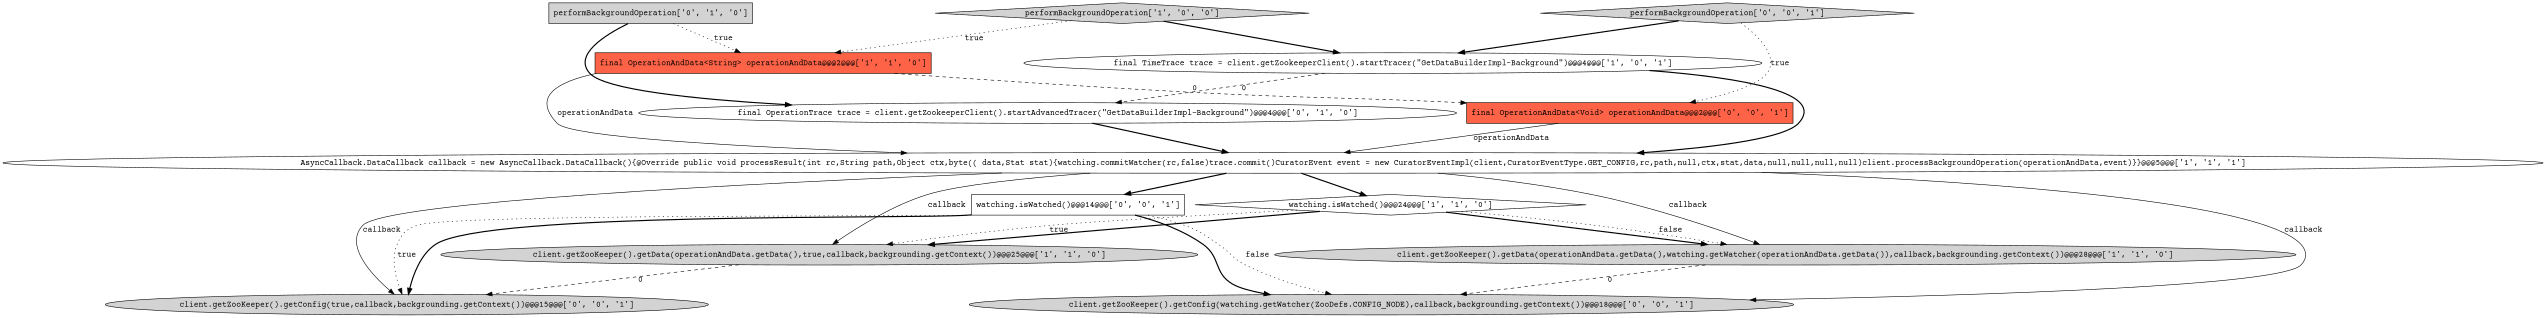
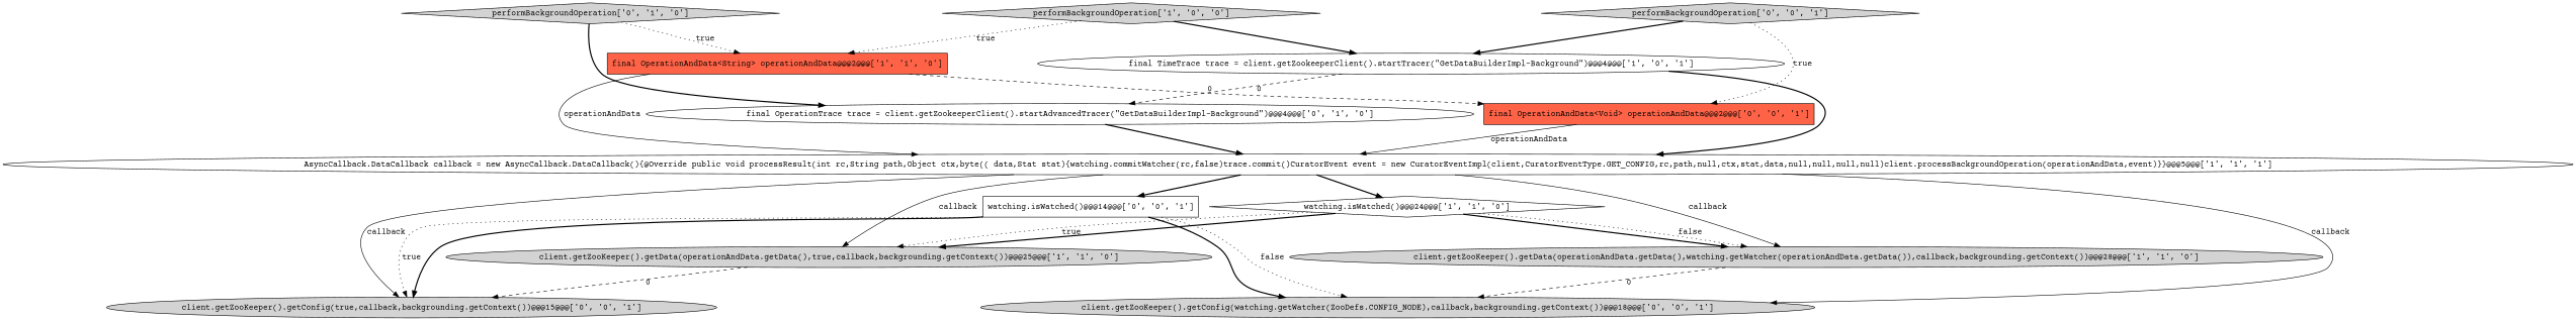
  digraph {
    fontname="Courier Prime"
    node [fillcolor=lightgray fontname="Courier Prime" shape=ellipse style=filled]
    edge [fontname="Courier Prime" style=bold]
    n1 [fillcolor=white label="watching.isWatched()@@@14@@@['0', '0', '1']" shape=box]
    n2 [label="client.getZooKeeper().getConfig(true,callback,backgrounding.getContext())@@@15@@@['0', '0', '1']"]
    n3 [label="client.getZooKeeper().getConfig(watching.getWatcher(ZooDefs.CONFIG_NODE),callback,backgrounding.getContext())@@@18@@@['0', '0', '1']"]
    n4 [fillcolor=white label="watching.isWatched()@@@24@@@['1', '1', '0']" shape=diamond]
    n5 [label="client.getZooKeeper().getData(operationAndData.getData(),true,callback,backgrounding.getContext())@@@25@@@['1', '1', '0']"]
    n6 [label="client.getZooKeeper().getData(operationAndData.getData(),watching.getWatcher(operationAndData.getData()),callback,backgrounding.getContext())@@@28@@@['1', '1', '0']"]
-   n7 [label="performBackgroundOperation['0', '1', '0']" shape=box]
+   n7 [label="performBackgroundOperation['0', '1', '0']" shape=diamond]
    n8 [fillcolor=tomato label="final OperationAndData<String> operationAndData@@@2@@@['1', '1', '0']" shape=box]
    n9 [fillcolor=white label="final OperationTrace trace = client.getZookeeperClient().startAdvancedTracer(\"GetDataBuilderImpl-Background\")@@@4@@@['0', '1', '0']"]
    n10 [fillcolor=white label="AsyncCallback.DataCallback callback = new AsyncCallback.DataCallback(){@Override public void processResult(int rc,String path,Object ctx,byte(( data,Stat stat){watching.commitWatcher(rc,false)trace.commit()CuratorEvent event = new CuratorEventImpl(client,CuratorEventType.GET_CONFIG,rc,path,null,ctx,stat,data,null,null,null,null)client.processBackgroundOperation(operationAndData,event)}}@@@5@@@['1', '1', '1']"]
    n11 [fillcolor=tomato label="final OperationAndData<Void> operationAndData@@@2@@@['0', '0', '1']" shape=box]
    n12 [label="performBackgroundOperation['0', '0', '1']" shape=diamond]
    n13 [fillcolor=white label="final TimeTrace trace = client.getZookeeperClient().startTracer(\"GetDataBuilderImpl-Background\")@@@4@@@['1', '0', '1']"]
    n14 [label="performBackgroundOperation['1', '0', '0']" shape=diamond]
    n1 -> n2 [label=true style=dotted]
    n1 -> n2
    n1 -> n3
    n1 -> n3 [label=false style=dotted]
    n4 -> n5
    n4 -> n5 [label=true style=dotted]
    n4 -> n6
    n4 -> n6 [label=false style=dotted]
    n5 -> n2 [label=0 style=dashed]
    n6 -> n3 [label=0 style=dashed]
    n7 -> n8 [label=true style=dotted]
    n7 -> n9
    n8 -> n10 [label=operationAndData style=solid]
    n8 -> n11 [label=0 style=dashed]
    n9 -> n10
    n10 -> n1
    n10 -> n2 [label=callback style=solid]
    n10 -> n3 [label=callback style=solid]
    n10 -> n4
    n10 -> n5 [label=callback style=solid]
    n10 -> n6 [label=callback style=solid]
    n11 -> n10 [label=operationAndData style=solid]
    n12 -> n11 [label=true style=dotted]
    n12 -> n13
    n13 -> n9 [label=0 style=dashed]
    n13 -> n10
    n14 -> n8 [label=true style=dotted]
    n14 -> n13
  }
